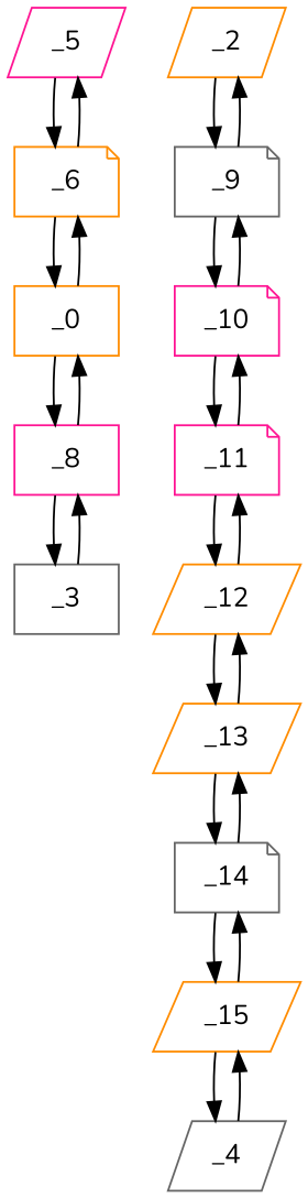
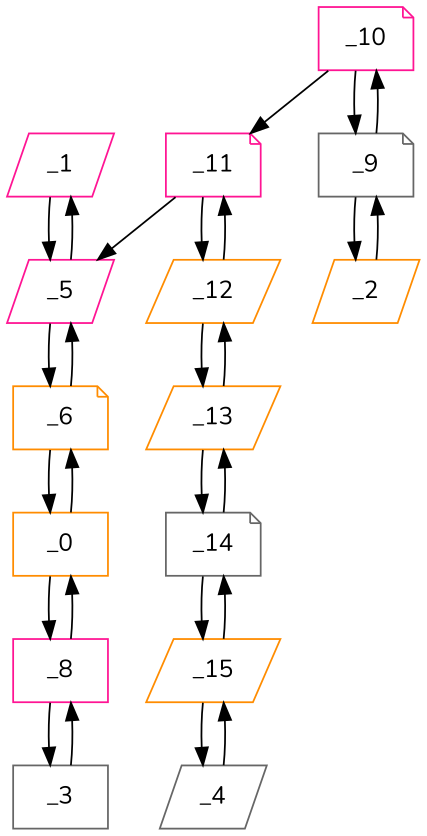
  digraph {
    fontname=Nunito
    node [color=darkorange fontname=Nunito shape=parallelogram x=85.000000 y=111.000000]
    edge [angle=2.896614 fontname=Nunito orient=0.707107]
+   _1 [color=deeppink x=169.000000 y=79.000000]
    _5 [color=deeppink x=178.000000 y=91.000000]
    _6 [shape=note x=189.000000 y=102.000000]
    n4 [label=_0 shape=box x=201.000000]
    _2 [x=164.000000 y=126.000000]
    _9 [color=gray40 shape=note x=159.000000]
    _10 [color=deeppink shape=note x=147.000000 y=103.000000]
    _11 [color=deeppink shape=note x=131.000000 y=107.000000]
    _3 [color=gray40 shape=box x=225.000000 y=130.000000]
    _8 [color=deeppink shape=box x=215.000000 y=119.000000]
    _4 [color=gray40 y=161.000000]
    _15 [y=141.000000]
    _14 [color=gray40 shape=note x=94.000000 y=130.000000]
    _13 [x=104.000000 y=120.000000]
    _12 [x=120.000000 y=116.000000]
+   _1 -> _5 [angle=0.927295 orient=0.800000]
+   _5 -> _1 [angle=-2.214297 orient=-0.800000]
    _5 -> _6 [angle=0.785398]
    _6 -> _5 [angle=-2.356194 orient=-0.707107]
    _6 -> n4 [angle=0.643501 orient=0.600000]
    n4 -> _6 [angle=-2.498092 orient=-0.600000]
    n4 -> _8 [angle=0.519146 orient=0.496139]
    _2 -> _9 [angle=-1.892547 orient=-0.948683]
    _9 -> _2 [angle=1.249046 orient=0.948683]
    _9 -> _10 [angle=-2.553590 orient=-0.554700]
    _10 -> _9 [angle=0.588003 orient=0.554700]
    _10 -> _11 [orient=0.242536]
-   _11 -> _10 [angle=-0.244979 orient=-0.242536]
+   _11 -> _5 [angle=-0.244979 orient=-0.242536]
    _11 -> _12 [angle=2.455863 orient=0.633238]
    _3 -> _8 [angle=-2.308611 orient=-0.739940]
    _8 -> n4 [angle=-2.622447 orient=-0.496139]
    _8 -> _3 [angle=0.832981 orient=0.739940]
    _4 -> _15 [angle=-1.570796 orient=-1.000000]
    _15 -> _4 [angle=1.570796 orient=1.000000]
    _15 -> _14 [angle=-0.885067 orient=-0.773957]
    _14 -> _15 [angle=2.256526 orient=0.773957]
    _14 -> _13 [angle=-0.785398 orient=-0.707107]
    _13 -> _14 [angle=2.356194]
    _13 -> _12 [angle=-0.244979 orient=-0.242536]
    _12 -> _11 [angle=-0.685730 orient=-0.633238]
    _12 -> _13 [orient=0.242536]
  }
